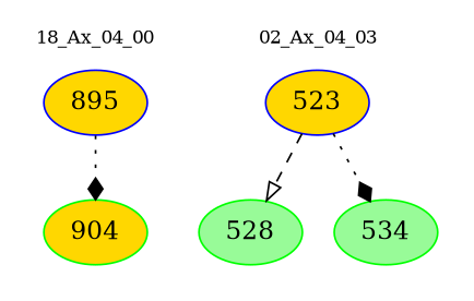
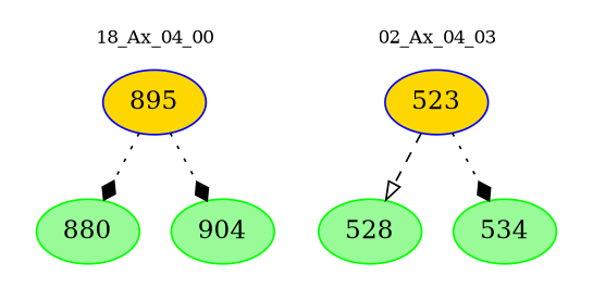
  digraph {
    node [color=green fillcolor=gold style=filled]
    edge [arrowhead=diamond color=black style=dotted]
    n1 [color=blue label=895]
-   n3 [label=904]
+   n2 [fillcolor=palegreen label=880]
+   n3 [fillcolor=palegreen label=904]
    n4 [color=blue label=523]
    n5 [fillcolor=palegreen label=528]
    n6 [fillcolor=palegreen label=534]
    subgraph cluster_1 {
      color=white
      fontsize=10
      label="18_Ax_04_00"
      n1
+     n2
      n3
    }
    subgraph cluster_2 {
      color=white
      fontsize=10
      label="02_Ax_04_03"
      n4
      n5
      n6
    }
+   n1 -> n2
    n1 -> n3
    n4 -> n5 [arrowhead=onormal style=dashed]
    n4 -> n6
  }
